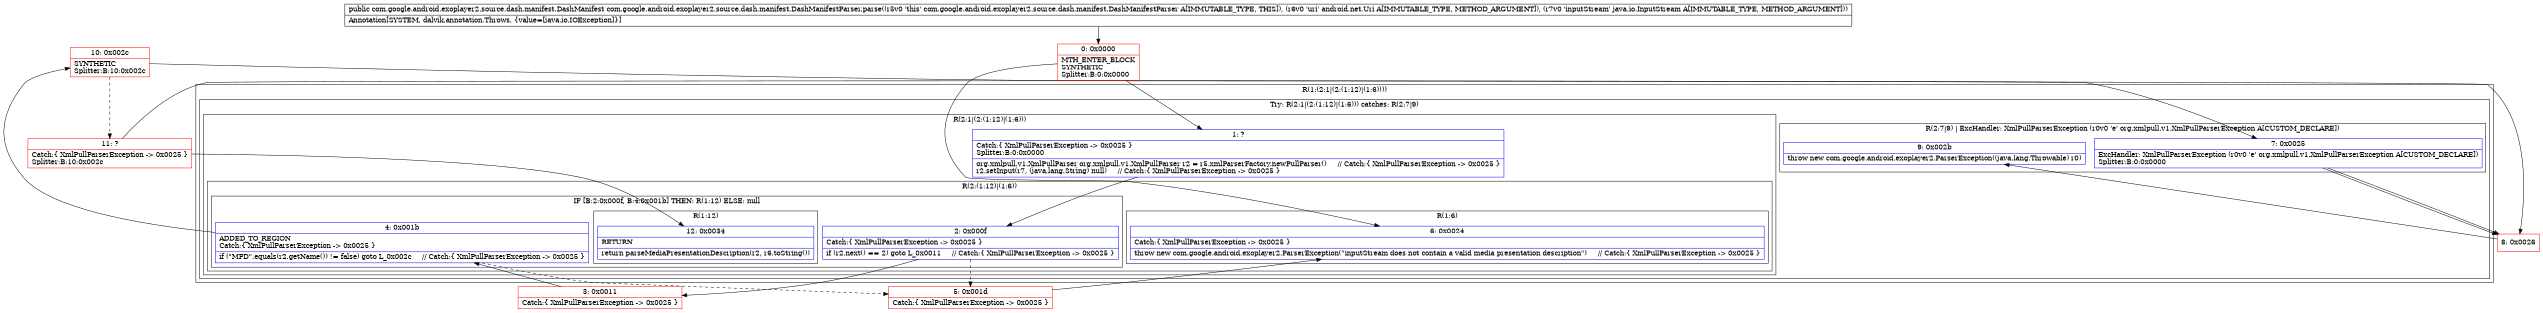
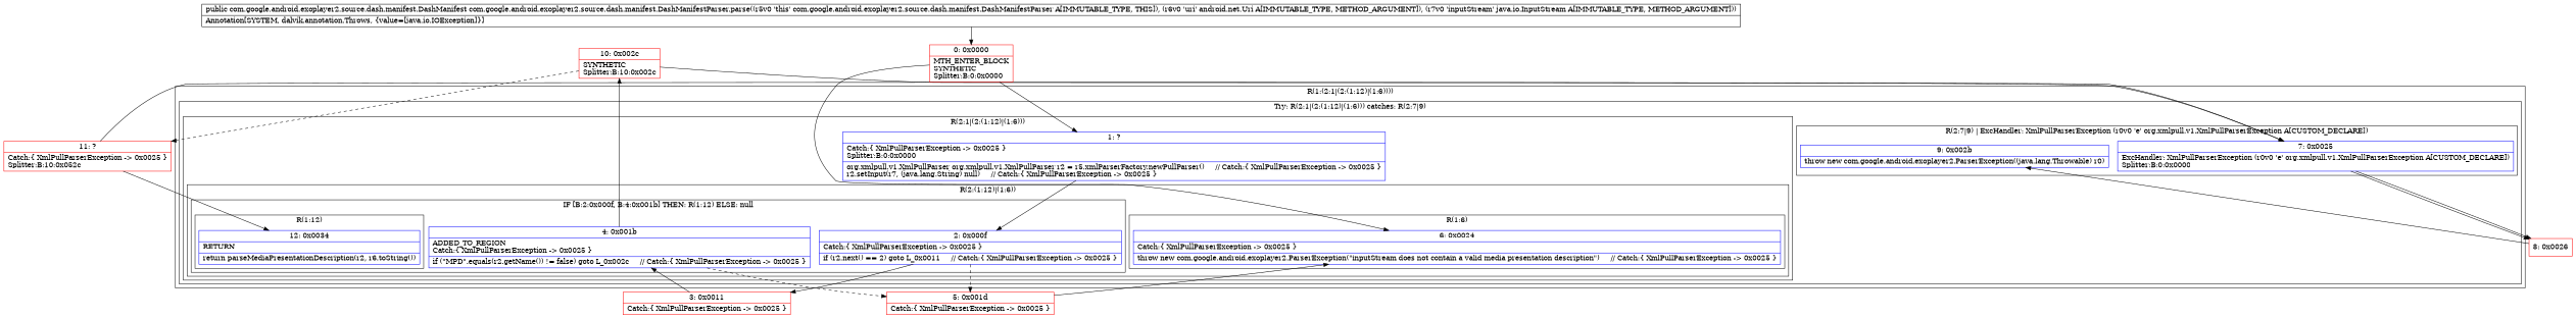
  digraph {
    node [color=blue shape=record]
    n1 [label="{12\:\ 0x0034|RETURN\l|return parseMediaPresentationDescription(r2, r6.toString())\l}"]
    n2 [label="{2\:\ 0x000f|Catch:\{ XmlPullParserException \-\> 0x0025 \}\l|if (r2.next() == 2) goto L_0x0011     \/\/ Catch:\{ XmlPullParserException \-\> 0x0025 \}\l}"]
    n3 [label="{4\:\ 0x001b|ADDED_TO_REGION\lCatch:\{ XmlPullParserException \-\> 0x0025 \}\l|if (\"MPD\".equals(r2.getName()) != false) goto L_0x002c     \/\/ Catch:\{ XmlPullParserException \-\> 0x0025 \}\l}"]
    n4 [label="{6\:\ 0x0024|Catch:\{ XmlPullParserException \-\> 0x0025 \}\l|throw new com.google.android.exoplayer2.ParserException(\"inputStream does not contain a valid media presentation description\")     \/\/ Catch:\{ XmlPullParserException \-\> 0x0025 \}\l}"]
    n5 [label="{1\:\ ?|Catch:\{ XmlPullParserException \-\> 0x0025 \}\lSplitter:B:0:0x0000\l|org.xmlpull.v1.XmlPullParser org.xmlpull.v1.XmlPullParser r2 = r5.xmlParserFactory.newPullParser()     \/\/ Catch:\{ XmlPullParserException \-\> 0x0025 \}\lr2.setInput(r7, (java.lang.String) null)     \/\/ Catch:\{ XmlPullParserException \-\> 0x0025 \}\l}"]
    n6 [label="{7\:\ 0x0025|ExcHandler: XmlPullParserException (r0v0 'e' org.xmlpull.v1.XmlPullParserException A[CUSTOM_DECLARE])\lSplitter:B:0:0x0000\l}"]
    n7 [label="{9\:\ 0x002b|throw new com.google.android.exoplayer2.ParserException((java.lang.Throwable) r0)\l}"]
    n8 [color=red label="{3\:\ 0x0011|Catch:\{ XmlPullParserException \-\> 0x0025 \}\l}"]
    n9 [color=red label="{5\:\ 0x001d|Catch:\{ XmlPullParserException \-\> 0x0025 \}\l}"]
    n10 [color=red label="{10\:\ 0x002c|SYNTHETIC\lSplitter:B:10:0x002c\l}"]
    n11 [color=red label="{8\:\ 0x0026}"]
-   n12 [color=red label="{11\:\ ?|Catch:\{ XmlPullParserException \-\> 0x0025 \}\lSplitter:B:10:0x002c\l}"]
+   n12 [color=red label="{11\:\ ?|Catch:\{ XmlPullParserException \-\> 0x0025 \}\lSplitter:B:10:0x052c\l}"]
    n13 [color=red label="{0\:\ 0x0000|MTH_ENTER_BLOCK\lSYNTHETIC\lSplitter:B:0:0x0000\l}"]
    n14 [label="{public com.google.android.exoplayer2.source.dash.manifest.DashManifest com.google.android.exoplayer2.source.dash.manifest.DashManifestParser.parse((r5v0 'this' com.google.android.exoplayer2.source.dash.manifest.DashManifestParser A[IMMUTABLE_TYPE, THIS]), (r6v0 'uri' android.net.Uri A[IMMUTABLE_TYPE, METHOD_ARGUMENT]), (r7v0 'inputStream' java.io.InputStream A[IMMUTABLE_TYPE, METHOD_ARGUMENT]))  | Annotation[SYSTEM, dalvik.annotation.Throws, \{value=[java.io.IOException]\}]\l}" color=""]
    subgraph cluster_1 {
      label="R(1:(2:1|(2:(1:12)|(1:6))))"
      subgraph cluster_2 {
        label="Try: R(2:1|(2:(1:12)|(1:6))) catches: R(2:7|9)"
        subgraph cluster_3 {
          label="R(2:1|(2:(1:12)|(1:6)))"
          n5
          subgraph cluster_4 {
            label="R(2:(1:12)|(1:6))"
            subgraph cluster_5 {
              label="IF [B:2:0x000f, B:4:0x001b] THEN: R(1:12) ELSE: null"
              n2
              n3
              subgraph cluster_6 {
                label="R(1:12)"
                n1
              }
            }
            subgraph cluster_7 {
              label="R(1:6)"
              n4
            }
          }
        }
        subgraph cluster_8 {
          label="R(2:7|9) | ExcHandler: XmlPullParserException (r0v0 'e' org.xmlpull.v1.XmlPullParserException A[CUSTOM_DECLARE])\l"
          n6
          n7
        }
      }
    }
    subgraph cluster_9 {
      label="R(2:7|9) | ExcHandler: XmlPullParserException (r0v0 'e' org.xmlpull.v1.XmlPullParserException A[CUSTOM_DECLARE])\l"
    }
    n2 -> n8
    n2 -> n9 [style=dashed]
    n3 -> n9 [style=dashed]
    n3 -> n10
    n5 -> n2
    n6 -> n11
    n6 -> n11
    n8 -> n3
    n9 -> n4
-   n10 -> n11
+   n10 -> n6
    n10 -> n12 [style=dashed]
    n11 -> n7
    n12 -> n1
    n12 -> n6
    n13 -> n4
    n13 -> n5
    n14 -> n13
  }
